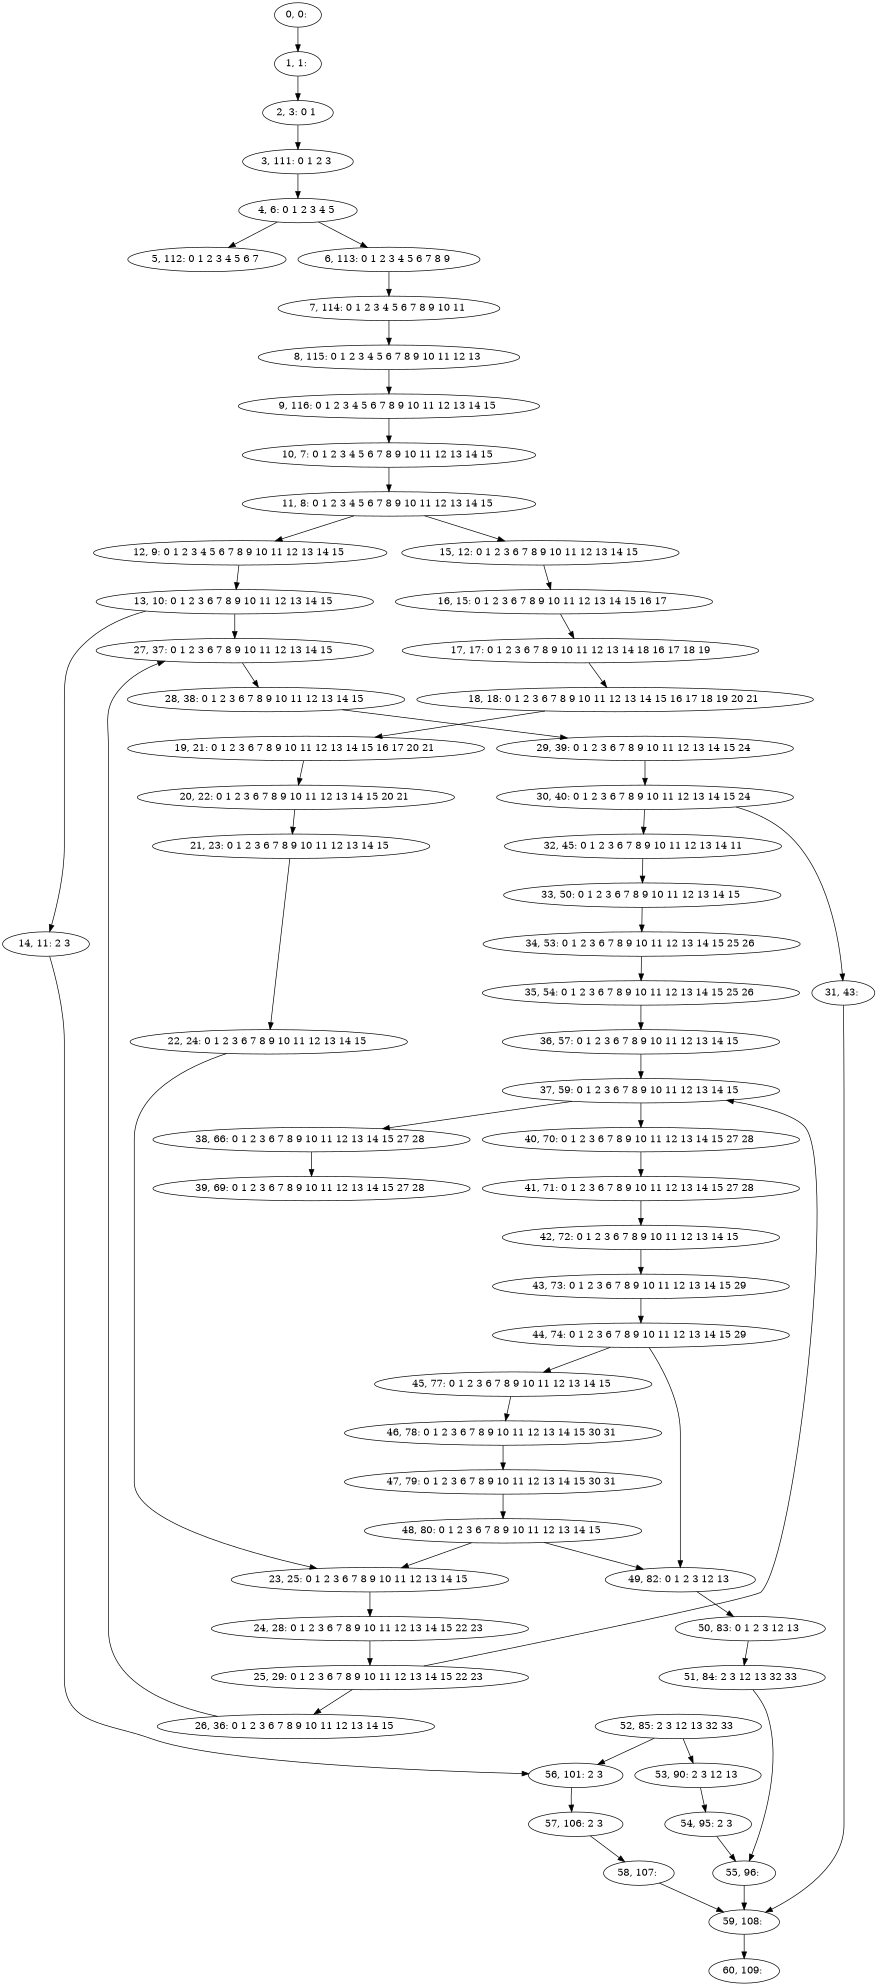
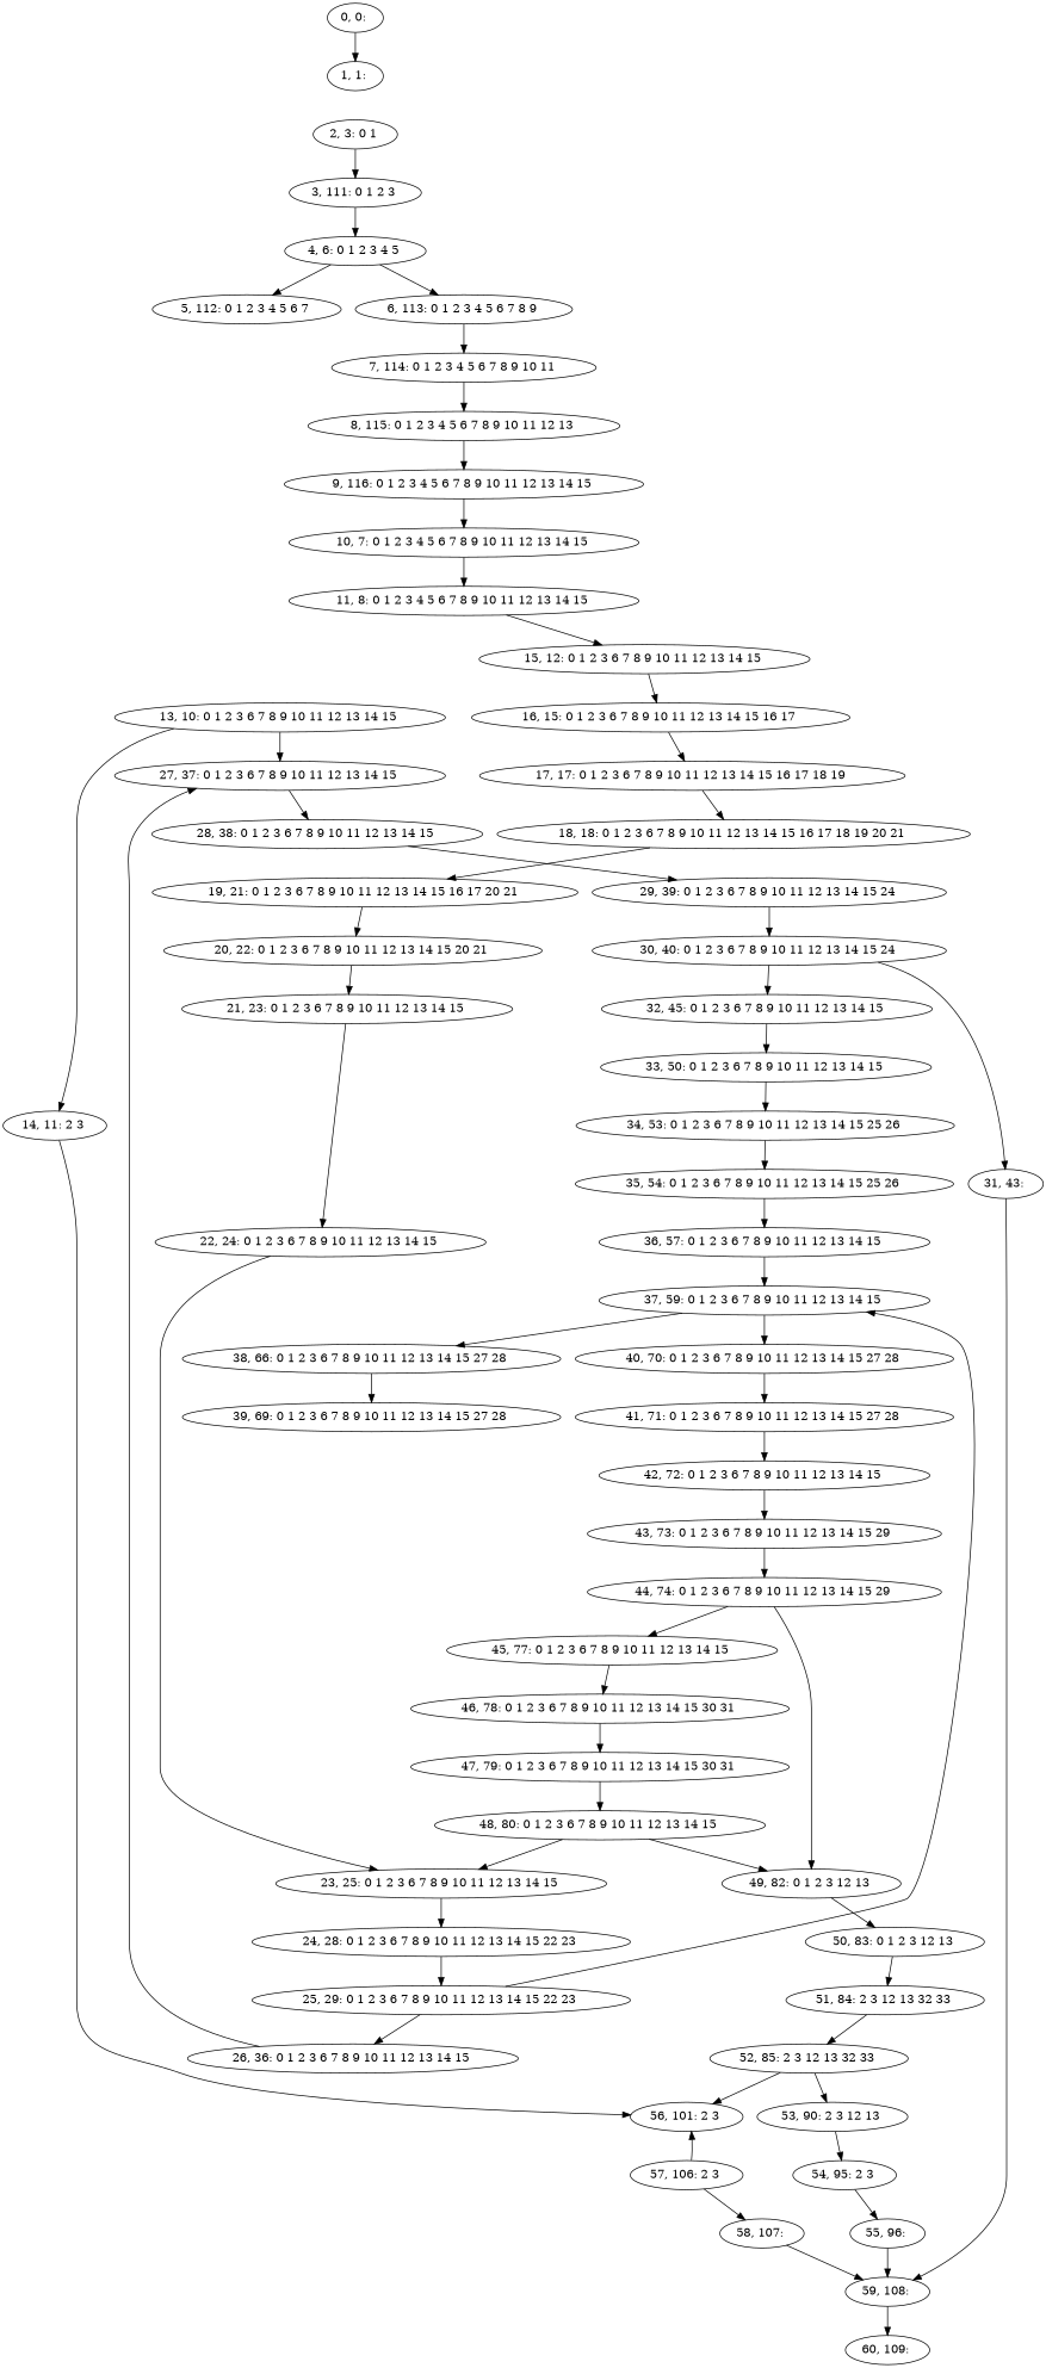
  digraph {
    n1 [label="0, 0: "]
    n2 [label="1, 1: "]
    n3 [label="2, 3: 0 1 "]
    n4 [label="3, 111: 0 1 2 3 "]
    n5 [label="4, 6: 0 1 2 3 4 5 "]
    n6 [label="5, 112: 0 1 2 3 4 5 6 7 "]
    n7 [label="6, 113: 0 1 2 3 4 5 6 7 8 9 "]
    n8 [label="7, 114: 0 1 2 3 4 5 6 7 8 9 10 11 "]
    n9 [label="8, 115: 0 1 2 3 4 5 6 7 8 9 10 11 12 13 "]
    n10 [label="9, 116: 0 1 2 3 4 5 6 7 8 9 10 11 12 13 14 15 "]
    n11 [label="10, 7: 0 1 2 3 4 5 6 7 8 9 10 11 12 13 14 15 "]
    n12 [label="11, 8: 0 1 2 3 4 5 6 7 8 9 10 11 12 13 14 15 "]
-   n13 [label="12, 9: 0 1 2 3 4 5 6 7 8 9 10 11 12 13 14 15 "]
    n14 [label="15, 12: 0 1 2 3 6 7 8 9 10 11 12 13 14 15 "]
    n15 [label="13, 10: 0 1 2 3 6 7 8 9 10 11 12 13 14 15 "]
    n16 [label="16, 15: 0 1 2 3 6 7 8 9 10 11 12 13 14 15 16 17 "]
    n17 [label="14, 11: 2 3 "]
    n18 [label="27, 37: 0 1 2 3 6 7 8 9 10 11 12 13 14 15 "]
    n19 [label="56, 101: 2 3 "]
    n20 [label="28, 38: 0 1 2 3 6 7 8 9 10 11 12 13 14 15 "]
    n21 [label="57, 106: 2 3 "]
-   n22 [label="17, 17: 0 1 2 3 6 7 8 9 10 11 12 13 14 18 16 17 18 19"]
+   n22 [label="17, 17: 0 1 2 3 6 7 8 9 10 11 12 13 14 15 16 17 18 19 "]
    n23 [label="18, 18: 0 1 2 3 6 7 8 9 10 11 12 13 14 15 16 17 18 19 20 21 "]
    n24 [label="19, 21: 0 1 2 3 6 7 8 9 10 11 12 13 14 15 16 17 20 21 "]
    n25 [label="20, 22: 0 1 2 3 6 7 8 9 10 11 12 13 14 15 20 21 "]
    n26 [label="21, 23: 0 1 2 3 6 7 8 9 10 11 12 13 14 15 "]
    n27 [label="22, 24: 0 1 2 3 6 7 8 9 10 11 12 13 14 15 "]
    n28 [label="23, 25: 0 1 2 3 6 7 8 9 10 11 12 13 14 15 "]
    n29 [label="24, 28: 0 1 2 3 6 7 8 9 10 11 12 13 14 15 22 23 "]
    n30 [label="25, 29: 0 1 2 3 6 7 8 9 10 11 12 13 14 15 22 23 "]
    n31 [label="26, 36: 0 1 2 3 6 7 8 9 10 11 12 13 14 15 "]
    n32 [label="37, 59: 0 1 2 3 6 7 8 9 10 11 12 13 14 15 "]
    n33 [label="38, 66: 0 1 2 3 6 7 8 9 10 11 12 13 14 15 27 28 "]
    n34 [label="40, 70: 0 1 2 3 6 7 8 9 10 11 12 13 14 15 27 28 "]
    n35 [label="29, 39: 0 1 2 3 6 7 8 9 10 11 12 13 14 15 24 "]
    n36 [label="30, 40: 0 1 2 3 6 7 8 9 10 11 12 13 14 15 24 "]
    n37 [label="31, 43: "]
-   n38 [label="32, 45: 0 1 2 3 6 7 8 9 10 11 12 13 14 11"]
+   n38 [label="32, 45: 0 1 2 3 6 7 8 9 10 11 12 13 14 15 "]
    n39 [label="59, 108: "]
    n40 [label="33, 50: 0 1 2 3 6 7 8 9 10 11 12 13 14 15 "]
    n41 [label="60, 109: "]
    n42 [label="34, 53: 0 1 2 3 6 7 8 9 10 11 12 13 14 15 25 26 "]
    n43 [label="35, 54: 0 1 2 3 6 7 8 9 10 11 12 13 14 15 25 26 "]
    n44 [label="36, 57: 0 1 2 3 6 7 8 9 10 11 12 13 14 15 "]
    n45 [label="39, 69: 0 1 2 3 6 7 8 9 10 11 12 13 14 15 27 28 "]
    n46 [label="41, 71: 0 1 2 3 6 7 8 9 10 11 12 13 14 15 27 28 "]
    n47 [label="42, 72: 0 1 2 3 6 7 8 9 10 11 12 13 14 15 "]
    n48 [label="43, 73: 0 1 2 3 6 7 8 9 10 11 12 13 14 15 29 "]
    n49 [label="44, 74: 0 1 2 3 6 7 8 9 10 11 12 13 14 15 29 "]
    n50 [label="45, 77: 0 1 2 3 6 7 8 9 10 11 12 13 14 15 "]
    n51 [label="49, 82: 0 1 2 3 12 13 "]
    n52 [label="46, 78: 0 1 2 3 6 7 8 9 10 11 12 13 14 15 30 31 "]
    n53 [label="50, 83: 0 1 2 3 12 13 "]
    n54 [label="47, 79: 0 1 2 3 6 7 8 9 10 11 12 13 14 15 30 31 "]
    n55 [label="48, 80: 0 1 2 3 6 7 8 9 10 11 12 13 14 15 "]
    n56 [label="51, 84: 2 3 12 13 32 33 "]
    n57 [label="52, 85: 2 3 12 13 32 33 "]
    n58 [label="53, 90: 2 3 12 13 "]
    n59 [label="54, 95: 2 3 "]
    n60 [label="55, 96: "]
    n61 [label="58, 107: "]
    n1 -> n2
-   n2 -> n3
    n3 -> n4
    n4 -> n5
    n5 -> n6
    n5 -> n7
    n7 -> n8
    n8 -> n9
    n9 -> n10
    n10 -> n11
    n11 -> n12
-   n12 -> n13
    n12 -> n14
-   n13 -> n15
    n14 -> n16
    n15 -> n17
    n15 -> n18
    n16 -> n22
    n17 -> n19
    n18 -> n20
-   n19 -> n21
+   n21 -> n19
    n20 -> n35
    n21 -> n61
    n22 -> n23
    n23 -> n24
    n24 -> n25
    n25 -> n26
    n26 -> n27
    n27 -> n28
    n28 -> n29
    n29 -> n30
    n30 -> n31
    n30 -> n32
    n31 -> n18
    n32 -> n33
    n32 -> n34
    n33 -> n45
    n34 -> n46
    n35 -> n36
    n36 -> n37
    n36 -> n38
    n37 -> n39
    n38 -> n40
    n39 -> n41
    n40 -> n42
    n42 -> n43
    n43 -> n44
    n44 -> n32
    n46 -> n47
    n47 -> n48
    n48 -> n49
    n49 -> n50
    n49 -> n51
    n50 -> n52
    n51 -> n53
    n52 -> n54
    n53 -> n56
    n54 -> n55
    n55 -> n28
    n55 -> n51
-   n56 -> n60
+   n56 -> n57
    n57 -> n19
    n57 -> n58
    n58 -> n59
    n59 -> n60
    n60 -> n39
    n61 -> n39
  }
